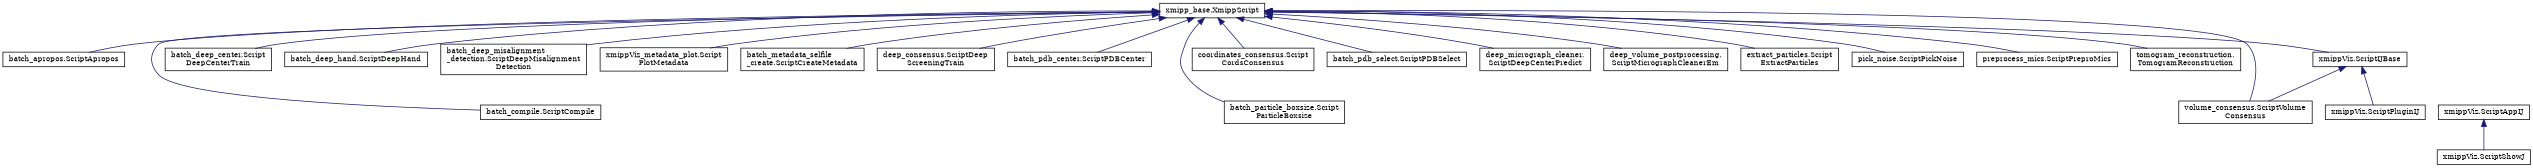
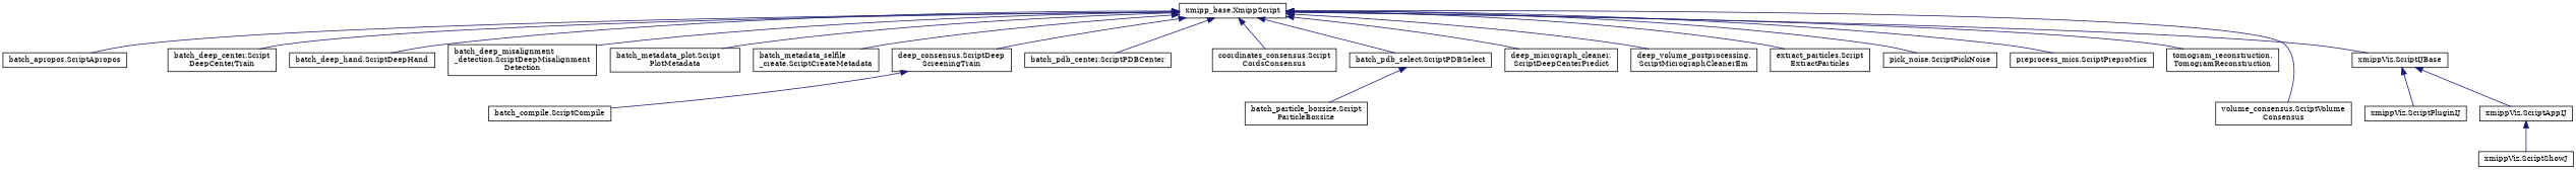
  digraph {
    fontname="DejaVu Serif"
    rankdir=TB
    node [color=black fillcolor=white fontname="DejaVu Serif" fontsize=10 shape=record style=filled]
    edge [color=midnightblue dir=back fontname="DejaVu Serif" fontsize=10 labelfontname=Helvetica labelfontsize=10 style=solid]
    n1 [height=0.2 label="xmipp_base.XmippScript" width=0.4]
    n2 [height=0.2 label="batch_apropos.ScriptApropos" width=0.4]
    n3 [height=0.2 label="batch_compile.ScriptCompile" width=0.4]
    n4 [height=0.2 label="batch_deep_center.Script\lDeepCenterTrain" width=0.4]
    n5 [height=0.2 label="batch_deep_hand.ScriptDeepHand" width=0.4]
    n6 [height=0.2 label="batch_deep_misalignment\l_detection.ScriptDeepMisalignment\lDetection" width=0.4]
-   n7 [height=0.2 label="xmippViz_metadata_plot.Script\lPlotMetadata" width=0.4]
+   n7 [height=0.2 label="batch_metadata_plot.Script\lPlotMetadata" width=0.4]
    n8 [height=0.2 label="batch_metadata_selfile\l_create.ScriptCreateMetadata" width=0.4]
    n9 [height=0.2 label="batch_particle_boxsize.Script\lParticleBoxsize" width=0.4]
    n10 [height=0.2 label="batch_pdb_center.ScriptPDBCenter" width=0.4]
    n11 [height=0.2 label="batch_pdb_select.ScriptPDBSelect" width=0.4]
    n12 [height=0.2 label="coordinates_consensus.Script\lCordsConsensus" width=0.4]
    n13 [height=0.2 label="deep_consensus.ScriptDeep\lScreeningTrain" width=0.4]
    n14 [height=0.2 label="deep_micrograph_cleaner.\lScriptDeepCenterPredict" width=0.4]
    n15 [height=0.2 label="deep_volume_postprocessing.\lScriptMicrographCleanerEm" width=0.4]
    n16 [height=0.2 label="extract_particles.Script\lExtractParticles" width=0.4]
    n17 [height=0.2 label="pick_noise.ScriptPickNoise" width=0.4]
    n18 [height=0.2 label="preprocess_mics.ScriptPreproMics" width=0.4]
    n19 [height=0.2 label="tomogram_reconstruction.\lTomogramReconstruction" width=0.4]
    n20 [height=0.2 label="volume_consensus.ScriptVolume\lConsensus" width=0.4]
    n21 [height=0.2 label="xmippViz.ScriptIJBase" width=0.4]
    n22 [height=0.2 label="xmippViz.ScriptAppIJ" width=0.4]
    n23 [height=0.2 label="xmippViz.ScriptPluginIJ" width=0.4]
    n24 [height=0.2 label="xmippViz.ScriptShowJ" width=0.4]
    n1 -> n2
-   n1 -> n3
+   n13 -> n3
    n1 -> n4
    n1 -> n5
    n1 -> n6
    n1 -> n7
    n1 -> n8
-   n1 -> n9
+   n11 -> n9
    n1 -> n10
    n1 -> n11
    n1 -> n12
    n1 -> n13
    n1 -> n14
    n1 -> n15
    n1 -> n16
    n1 -> n17
    n1 -> n18
    n1 -> n19
    n1 -> n20
    n1 -> n21
-   n21 -> n20
+   n21 -> n22
    n21 -> n23
    n22 -> n24
  }
